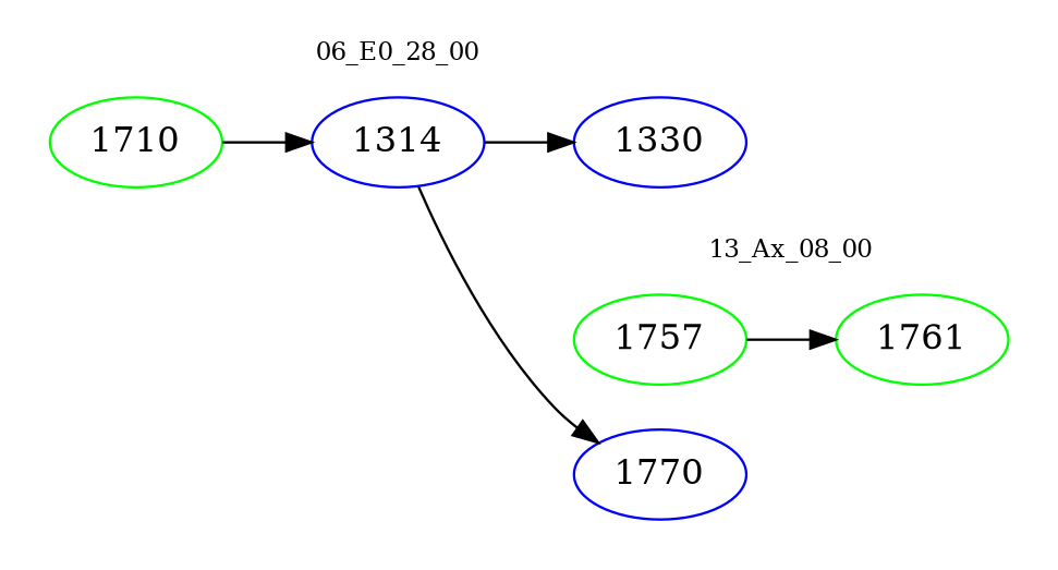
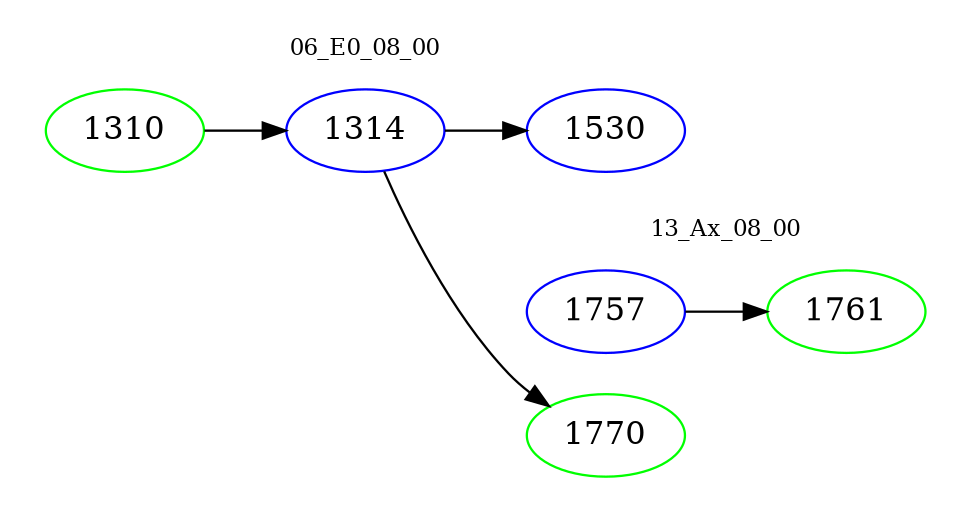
  digraph {
    rankdir=LR
    node [color=green]
    edge [color=black]
-   n1 [label=1757]
+   n1 [color=blue label=1757]
    n2 [label=1761]
-   n3 [color=blue label=1770]
-   n4 [label=1710]
+   n3 [label=1770]
+   n4 [label=1310]
    n5 [color=blue label=1314]
-   n6 [color=blue label=1330]
+   n6 [color=blue label=1530]
    subgraph cluster_1 {
      color=white
      fontsize=10
      label="13_Ax_08_00"
      n1
      n2
      n3
    }
    subgraph cluster_2 {
      color=white
      fontsize=10
-     label="06_E0_28_00"
+     label="06_E0_08_00"
      n4
      n5
      n6
    }
    n1 -> n2
    n4 -> n5
    n5 -> n3
    n5 -> n6
  }
